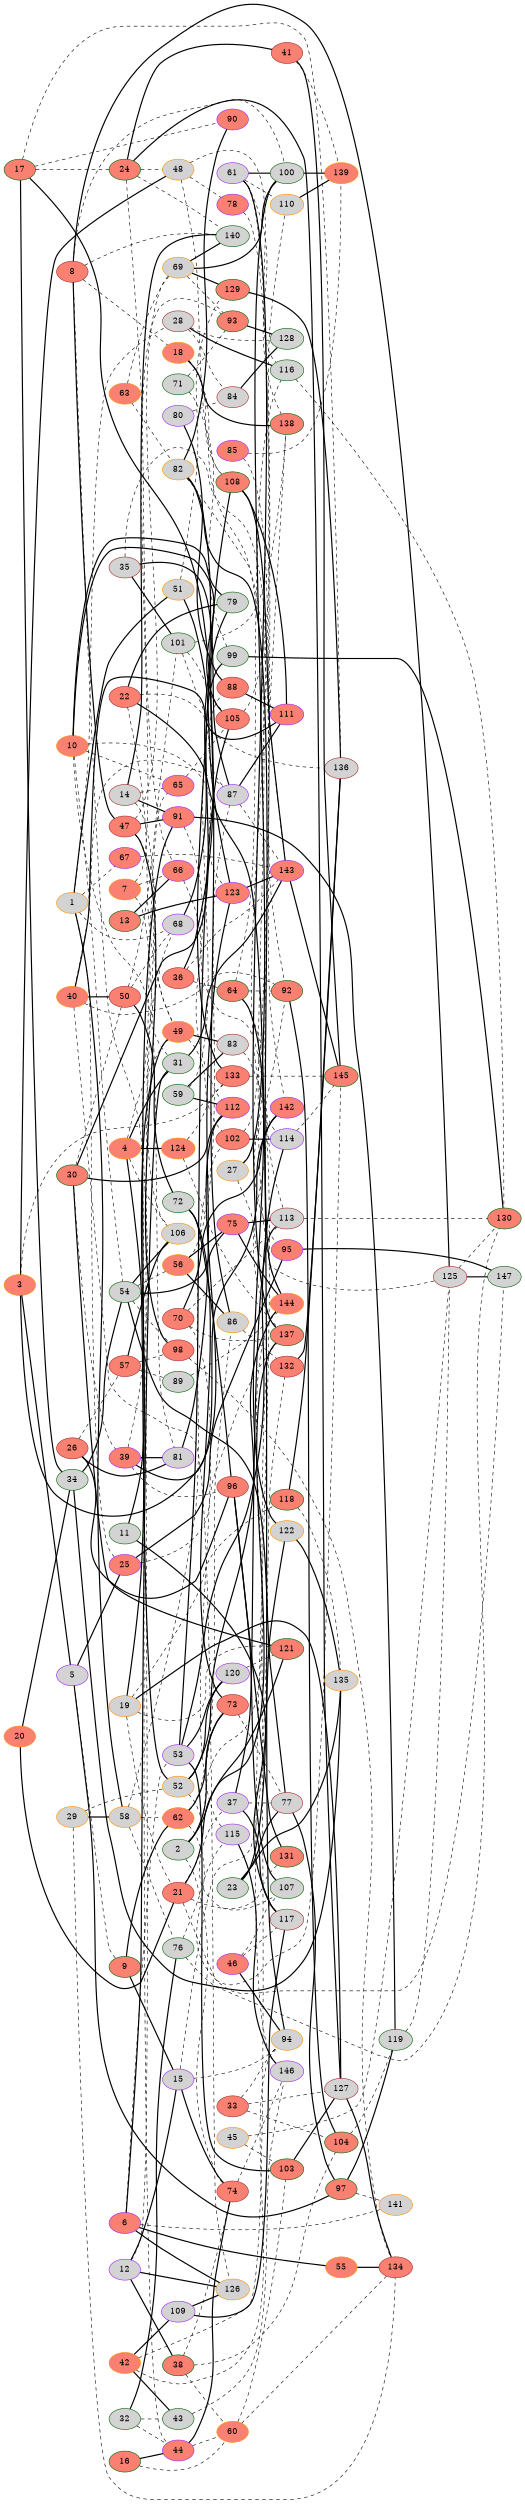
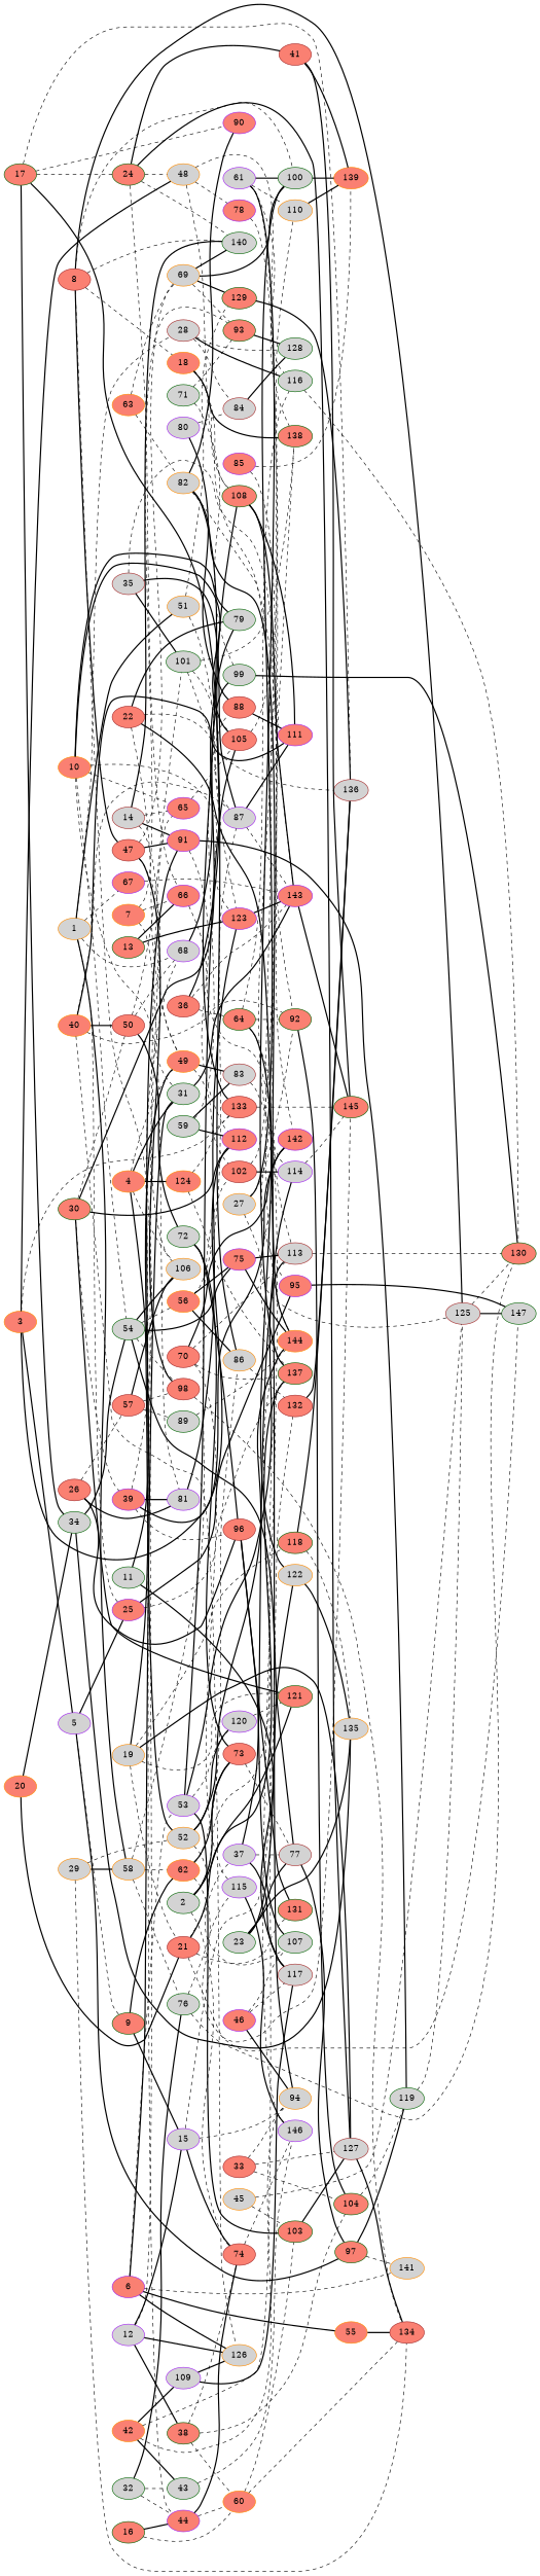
  graph {
    rankdir=LR
    node [color=darkgreen fillcolor=salmon style=filled]
    edge [style=dashed]
    1 [color=darkorange fillcolor=lightgrey]
    25 [color=purple]
    28 [color=brown fillcolor=lightgrey]
    51 [color=darkorange fillcolor=lightgrey]
    58 [color=darkorange fillcolor=lightgrey]
    67 [color=purple]
    68 [color=purple fillcolor=lightgrey]
    137
    95 [color=purple]
    84 [color=brown fillcolor=lightgrey]
    116 [fillcolor=lightgrey]
    128 [fillcolor=lightgrey]
    123 [color=purple]
    129
    62 [color=darkorange]
    76 [fillcolor=lightgrey]
    102 [color=brown]
    143 [color=purple]
    79 [fillcolor=lightgrey]
    2 [fillcolor=lightgrey]
    73 [color=brown]
    74 [color=brown]
    121
    144 [color=darkorange]
    77 [color=brown fillcolor=lightgrey]
    146 [color=purple fillcolor=lightgrey]
    3 [color=darkorange]
    5 [color=purple fillcolor=lightgrey]
    48 [color=darkorange fillcolor=lightgrey]
    112 [color=purple]
    133 [color=brown]
    9
    97
    108
    78 [color=purple]
    145
    4 [color=darkorange]
    31 [fillcolor=lightgrey]
    49 [color=darkorange]
    52 [color=darkorange fillcolor=lightgrey]
    106 [color=darkorange fillcolor=lightgrey]
    124 [color=darkorange]
    83 [color=brown fillcolor=lightgrey]
    107 [fillcolor=lightgrey]
    120 [color=purple fillcolor=lightgrey]
    15 [color=purple fillcolor=lightgrey]
    141 [color=darkorange fillcolor=lightgrey]
    119 [fillcolor=lightgrey]
    6 [color=purple]
    53 [color=purple fillcolor=lightgrey]
    55 [color=darkorange]
    126 [color=darkorange fillcolor=lightgrey]
    105 [color=brown]
    114 [color=purple fillcolor=lightgrey]
    103
    134 [color=brown]
    7 [color=darkorange]
    66 [color=purple]
    81 [color=purple fillcolor=lightgrey]
    93
    8 [color=brown]
    18 [color=darkorange]
    44 [color=purple]
    47 [color=brown]
    100 [fillcolor=lightgrey]
    125 [color=brown fillcolor=lightgrey]
    140 [fillcolor=lightgrey]
    138
    60 [color=darkorange]
    91 [color=purple]
    69 [color=darkorange fillcolor=lightgrey]
    98 [color=brown]
    139 [color=darkorange]
    147 [fillcolor=lightgrey]
    130
    94 [color=darkorange fillcolor=lightgrey]
    132 [color=brown]
    86 [color=darkorange fillcolor=lightgrey]
    10 [color=darkorange]
    54 [fillcolor=lightgrey]
    65 [color=purple]
    56 [color=darkorange]
    75 [color=purple]
    110 [color=darkorange fillcolor=lightgrey]
    11 [fillcolor=lightgrey]
    117 [color=brown fillcolor=lightgrey]
    12 [color=purple fillcolor=lightgrey]
    38
    104
    13
    14 [color=brown fillcolor=lightgrey]
    115 [color=purple fillcolor=lightgrey]
    136 [color=brown fillcolor=lightgrey]
    16
    17
    24
    34 [fillcolor=lightgrey]
    90 [color=purple]
    127 [color=brown fillcolor=lightgrey]
    41 [color=brown]
    135 [color=darkorange fillcolor=lightgrey]
    111 [color=purple]
    19 [color=darkorange fillcolor=lightgrey]
    21 [color=brown]
    118
    37 [color=purple fillcolor=lightgrey]
    131
    20 [color=darkorange]
    113 [color=brown fillcolor=lightgrey]
    22 [color=brown]
    87 [color=purple fillcolor=lightgrey]
    23 [fillcolor=lightgrey]
    122 [color=darkorange fillcolor=lightgrey]
    26 [color=brown]
    57 [color=brown]
    96 [color=brown]
    89 [fillcolor=lightgrey]
    27 [color=darkorange fillcolor=lightgrey]
    92
    29 [color=darkorange fillcolor=lightgrey]
    30
    39 [color=purple]
    50 [color=brown]
    99 [fillcolor=lightgrey]
    142 [color=purple]
    101 [fillcolor=lightgrey]
    72 [fillcolor=lightgrey]
    32 [fillcolor=lightgrey]
    43 [fillcolor=lightgrey]
    33 [color=brown]
    35 [color=brown fillcolor=lightgrey]
    36 [color=brown]
    64
    40 [color=darkorange]
    42 [color=darkorange]
    109 [color=purple fillcolor=lightgrey]
    45 [color=darkorange fillcolor=lightgrey]
    46 [color=purple]
    59 [fillcolor=lightgrey]
    88 [color=brown]
    61 [color=purple fillcolor=lightgrey]
    63 [color=darkorange]
    82 [color=darkorange fillcolor=lightgrey]
    70 [color=brown]
    71 [fillcolor=lightgrey]
    80 [color=purple fillcolor=lightgrey]
    85 [color=purple]
    1 -- 25
    1 -- 28
    1 -- 51 [style=bold]
    1 -- 58 [style=bold]
    1 -- 67
    1 -- 68
    25 -- 137
    25 -- 95 [style=bold]
    28 -- 84
    28 -- 116 [style=bold]
    28 -- 128
-   51 -- 123 [style=bold]
+   51 -- 123
    51 -- 129
    58 -- 62
    58 -- 76
    58 -- 102
    67 -- 143
    68 -- 79 [style=bold]
    95 -- 147 [style=bold]
    84 -- 128 [style=bold]
    116 -- 130
    123 -- 143 [style=bold]
    129 -- 136 [style=bold]
    62 -- 73 [style=bold]
    62 -- 147
    62 -- 86
    76 -- 130
    76 -- 115
    102 -- 114 [style=bold]
    102 -- 138
    143 -- 145 [style=bold]
    2 -- 73 [style=bold]
    2 -- 74
    2 -- 121 [style=bold]
    2 -- 144
    73 -- 77
    74 -- 146
    77 -- 97 [style=bold]
    3 -- 5 [style=bold]
    3 -- 48 [style=bold]
    3 -- 112 [style=bold]
    3 -- 133
    5 -- 25 [style=bold]
    5 -- 9
    5 -- 97 [style=bold]
    48 -- 116
    48 -- 108
    48 -- 78
    133 -- 145
    9 -- 62 [style=bold]
    9 -- 15 [style=bold]
    97 -- 141
    97 -- 119 [style=bold]
    108 -- 143 [style=bold]
    108 -- 111 [style=bold]
    78 -- 142
    4 -- 31 [style=bold]
    4 -- 49
    4 -- 52 [style=bold]
    4 -- 106
    4 -- 124 [style=bold]
    31 -- 143 [style=bold]
    49 -- 102
    49 -- 83 [style=bold]
    52 -- 144 [style=bold]
    52 -- 107
    52 -- 120 [style=bold]
    124 -- 137
    124 -- 133
    83 -- 137
    120 -- 121
    15 -- 74 [style=bold]
    15 -- 94
    15 -- 132
    119 -- 125
    6 -- 31 [style=bold]
    6 -- 141
    6 -- 53
    6 -- 55 [style=bold]
    6 -- 126 [style=bold]
-   53 -- 120 [style=bold]
+   53 -- 120
    53 -- 105 [style=bold]
    53 -- 114 [style=bold]
    53 -- 103 [style=bold]
    55 -- 134 [style=bold]
    105 -- 110
    114 -- 145
    103 -- 127 [style=bold]
    7 -- 66
    7 -- 81
    7 -- 93
    66 -- 146
    81 -- 123 [style=bold]
    93 -- 128 [style=bold]
    8 -- 18
    8 -- 44
    8 -- 47 [style=bold]
    8 -- 100
    8 -- 125 [style=bold]
    8 -- 140
    18 -- 144
    18 -- 108
    18 -- 138 [style=bold]
    44 -- 74 [style=bold]
    44 -- 60
    47 -- 49
    47 -- 91 [style=bold]
    47 -- 69
    47 -- 98 [style=bold]
    100 -- 139 [style=bold]
    125 -- 147 [style=bold]
    125 -- 130
    60 -- 103
    60 -- 134
    91 -- 112
    91 -- 119 [style=bold]
    69 -- 129 [style=bold]
    69 -- 93
    69 -- 100 [style=bold]
    69 -- 140 [style=bold]
    98 -- 134
    132 -- 136 [style=bold]
    86 -- 132
    10 -- 123
    10 -- 79 [style=bold]
    10 -- 31
    10 -- 105 [style=bold]
    10 -- 54
    10 -- 65
    54 -- 77 [style=bold]
    54 -- 106 [style=bold]
    54 -- 98
    54 -- 56
    54 -- 75 [style=bold]
    65 -- 105
    56 -- 86 [style=bold]
    56 -- 75 [style=bold]
    56 -- 87
    75 -- 144 [style=bold]
    75 -- 113 [style=bold]
    110 -- 139 [style=bold]
    11 -- 49 [style=bold]
    11 -- 117 [style=bold]
    12 -- 15 [style=bold]
    12 -- 126 [style=bold]
    12 -- 65
    12 -- 38 [style=bold]
    38 -- 74
    38 -- 60
    38 -- 104
    104 -- 119
    13 -- 123 [style=bold]
    13 -- 66 [style=bold]
    14 -- 106
    14 -- 140 [style=bold]
    14 -- 91 [style=bold]
    14 -- 65
    115 -- 146 [style=bold]
    16 -- 44 [style=bold]
    16 -- 60
    17 -- 86 [style=bold]
    17 -- 136
    17 -- 24
    17 -- 34 [style=bold]
    17 -- 90
    24 -- 48
    24 -- 66
    24 -- 140
    24 -- 127 [style=bold]
    24 -- 41 [style=bold]
    34 -- 54 [style=bold]
    34 -- 135 [style=bold]
    127 -- 134 [style=bold]
    41 -- 145 [style=bold]
-   41 -- 139
+   41 -- 139 [style=bold]
    19 -- 121
    19 -- 91 [style=bold]
    19 -- 127 [style=bold]
    19 -- 21
    19 -- 118
    21 -- 137 [style=bold]
    21 -- 145
    21 -- 37
    21 -- 131
    118 -- 136 [style=bold]
    118 -- 135
    37 -- 77
    37 -- 117 [style=bold]
    37 -- 113 [style=bold]
    20 -- 34 [style=bold]
    20 -- 21 [style=bold]
    113 -- 130
    22 -- 79 [style=bold]
    22 -- 49
    22 -- 94 [style=bold]
    22 -- 87
    87 -- 143
    87 -- 111 [style=bold]
    23 -- 77 [style=bold]
    23 -- 135 [style=bold]
    23 -- 122 [style=bold]
    122 -- 135 [style=bold]
    26 -- 81 [style=bold]
    26 -- 57
    26 -- 96 [style=bold]
    57 -- 106 [style=bold]
    57 -- 98
    57 -- 89
    96 -- 107 [style=bold]
    96 -- 131 [style=bold]
    89 -- 144
    27 -- 100 [style=bold]
    27 -- 125
    27 -- 92
    92 -- 104 [style=bold]
    29 -- 58 [style=bold]
    29 -- 52
    29 -- 134
    30 -- 121 [style=bold]
    30 -- 112 [style=bold]
    30 -- 39
    30 -- 50
    30 -- 99 [style=bold]
    39 -- 68
    39 -- 81 [style=bold]
    39 -- 96
    39 -- 142 [style=bold]
    50 -- 68
    50 -- 101
    50 -- 72 [style=bold]
    99 -- 130 [style=bold]
    101 -- 105
    101 -- 138
    101 -- 136
    72 -- 73 [style=bold]
    72 -- 96 [style=bold]
    32 -- 76 [style=bold]
    32 -- 44
    32 -- 43
    43 -- 146
    33 -- 94
    33 -- 104
    33 -- 127
    35 -- 114
    35 -- 87 [style=bold]
    35 -- 101 [style=bold]
    36 -- 143
    36 -- 108 [style=bold]
    36 -- 64
    64 -- 95
    64 -- 116
    64 -- 122 [style=bold]
    64 -- 92
    40 -- 126
    40 -- 111 [style=bold]
    40 -- 87
    40 -- 92
    40 -- 50 [style=bold]
    42 -- 137
    42 -- 94
    42 -- 43 [style=bold]
    42 -- 109 [style=bold]
    109 -- 126 [style=bold]
    109 -- 117 [style=bold]
    45 -- 103
    45 -- 125
    46 -- 107
    46 -- 94 [style=bold]
    46 -- 117
    59 -- 112 [style=bold]
    59 -- 83 [style=bold]
    59 -- 88
    88 -- 111 [style=bold]
    61 -- 137 [style=bold]
    61 -- 100 [style=bold]
    61 -- 138
    61 -- 110
    61 -- 92
    63 -- 69
    63 -- 82
    82 -- 144 [style=bold]
    82 -- 133 [style=bold]
    82 -- 90 [style=bold]
    82 -- 113
    70 -- 137
    70 -- 115
    70 -- 113
    70 -- 142 [style=bold]
    71 -- 93
    71 -- 99
    80 -- 84
    80 -- 88 [style=bold]
    85 -- 143
    85 -- 139
  }
